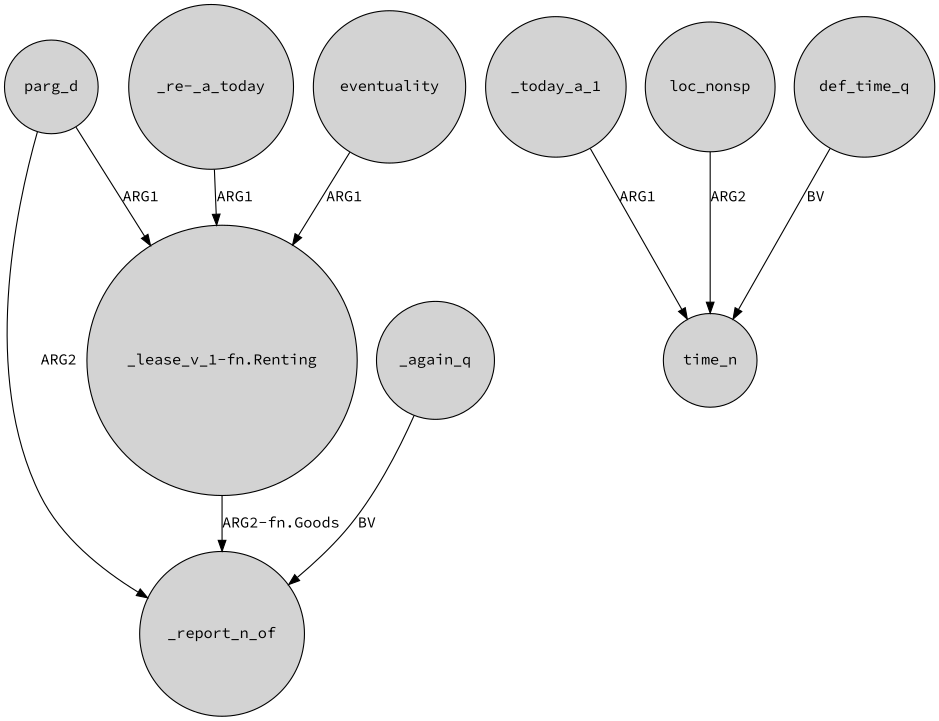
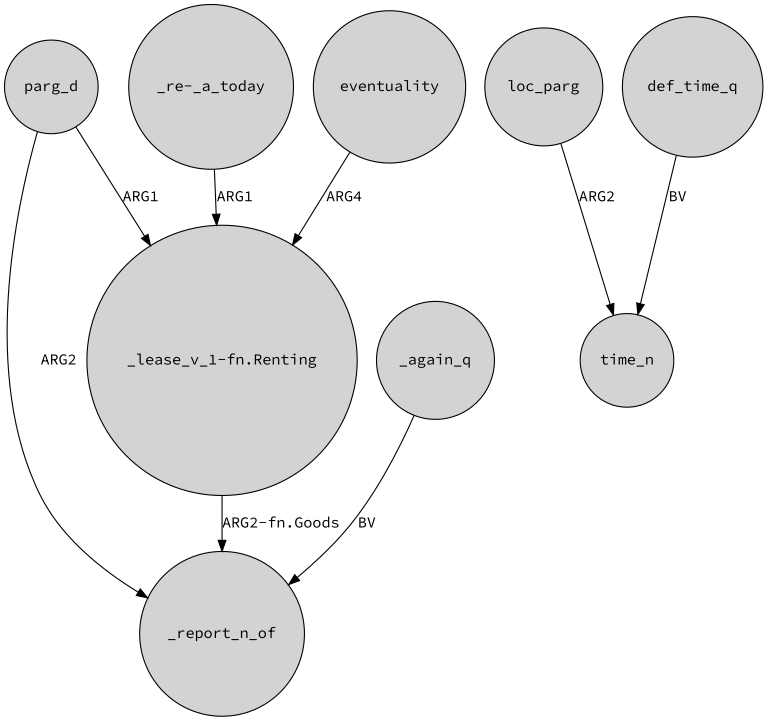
  digraph {
    fontname="Source Code Pro"
    node [fontname="Source Code Pro" shape=circle style=filled]
    edge [fontname="Source Code Pro"]
    parg_d
    "_lease_v_1-fn.Renting"
    _report_n_of
-   _today_a_1
    time_n
-   loc_nonsp
+   loc_nonsp [label=loc_parg]
    n7 [label="_re-_a_today"]
    eventuality
    n9 [label=def_time_q]
    n10 [label=_again_q]
    parg_d -> "_lease_v_1-fn.Renting" [label=ARG1]
    parg_d -> _report_n_of [label=ARG2]
    "_lease_v_1-fn.Renting" -> _report_n_of [label="ARG2-fn.Goods"]
-   _today_a_1 -> time_n [label=ARG1]
    loc_nonsp -> time_n [label=ARG2]
    n7 -> "_lease_v_1-fn.Renting" [label=ARG1]
-   eventuality -> "_lease_v_1-fn.Renting" [label=ARG1]
+   eventuality -> "_lease_v_1-fn.Renting" [label=ARG4]
    n9 -> time_n [label=BV]
    n10 -> _report_n_of [label=BV]
  }
